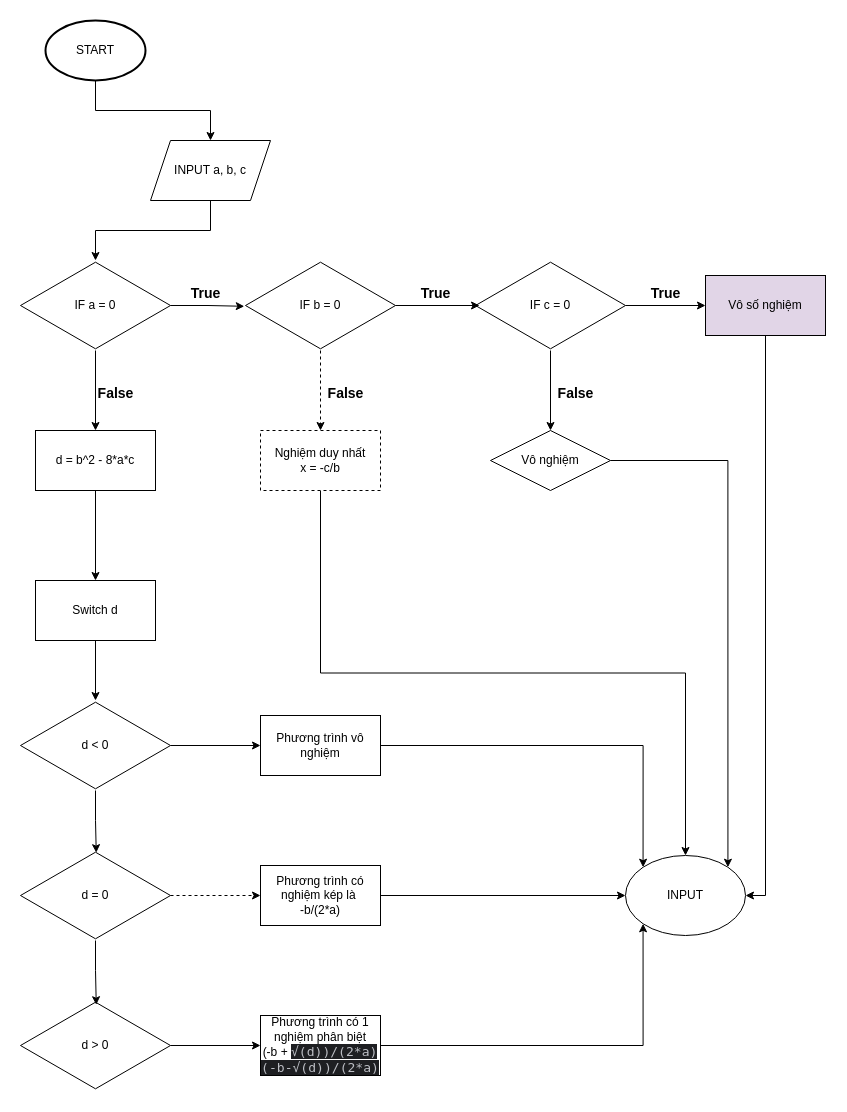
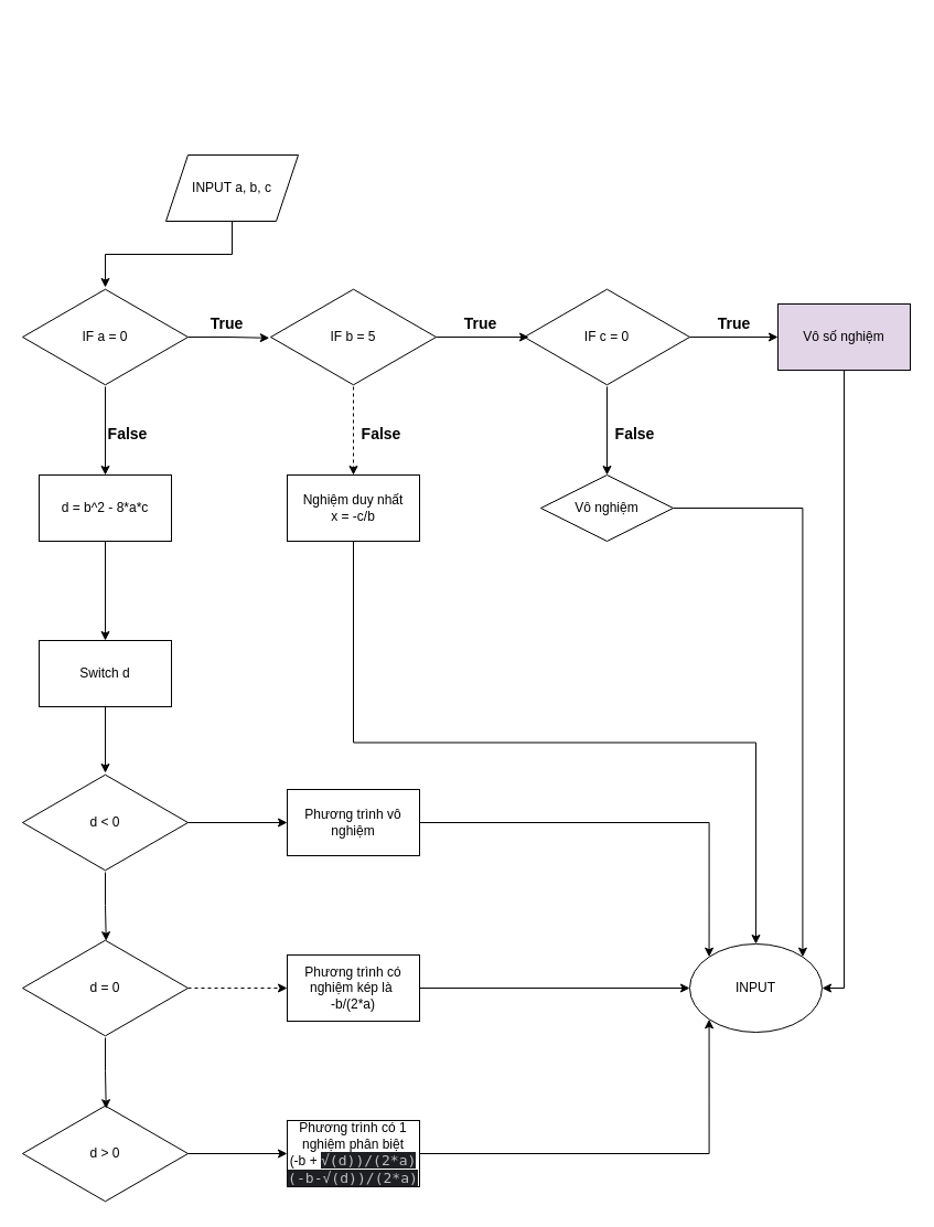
  <mxCell id="0" />
  <mxCell id="1" parent="0" />
- <mxCell id="2" style="edgeStyle=orthogonalEdgeStyle;rounded=0;orthogonalLoop=1;jettySize=auto;html=1;exitX=0.5;exitY=1;exitDx=0;exitDy=0;exitPerimeter=0;entryX=0.5;entryY=0;entryDx=0;entryDy=0;" edge="1" parent="1" source="3" target="5"><mxGeometry relative="1" as="geometry" /></mxCell>
- <mxCell id="3" value="START" style="strokeWidth=2;html=1;shape=mxgraph.flowchart.start_1;whiteSpace=wrap;" vertex="1" parent="1"><mxGeometry x="45" y="20" width="100" height="60" as="geometry" /></mxCell>
  <mxCell id="4" style="edgeStyle=orthogonalEdgeStyle;rounded=0;orthogonalLoop=1;jettySize=auto;html=1;exitX=0.5;exitY=1;exitDx=0;exitDy=0;" edge="1" parent="1" source="5" target="7"><mxGeometry relative="1" as="geometry" /></mxCell>
  <mxCell id="5" value="INPUT a, b, c" style="shape=parallelogram;perimeter=parallelogramPerimeter;whiteSpace=wrap;html=1;fixedSize=1;" vertex="1" parent="1"><mxGeometry x="150" y="140" width="120" height="60" as="geometry" /></mxCell>
  <mxCell id="6" style="edgeStyle=orthogonalEdgeStyle;rounded=0;orthogonalLoop=1;jettySize=auto;html=1;entryX=0.5;entryY=0;entryDx=0;entryDy=0;" edge="1" parent="1" source="7" target="27"><mxGeometry relative="1" as="geometry" /></mxCell>
  <mxCell id="7" value="IF a = 0" style="html=1;whiteSpace=wrap;aspect=fixed;shape=isoRectangle;" vertex="1" parent="1"><mxGeometry x="20" y="260" width="150" height="90" as="geometry" /></mxCell>
  <mxCell id="8" style="edgeStyle=orthogonalEdgeStyle;rounded=0;orthogonalLoop=1;jettySize=auto;html=1;entryX=0.5;entryY=0;entryDx=0;entryDy=0;dashed=1;" edge="1" parent="1" source="9" target="24"><mxGeometry relative="1" as="geometry" /></mxCell>
- <mxCell id="9" value="IF b = 0" style="html=1;whiteSpace=wrap;aspect=fixed;shape=isoRectangle;" vertex="1" parent="1"><mxGeometry x="245" y="260" width="150" height="90" as="geometry" /></mxCell>
+ <mxCell id="9" value="IF b = 5" style="html=1;whiteSpace=wrap;aspect=fixed;shape=isoRectangle;" vertex="1" parent="1"><mxGeometry x="245" y="260" width="150" height="90" as="geometry" /></mxCell>
  <mxCell id="10" style="edgeStyle=orthogonalEdgeStyle;rounded=0;orthogonalLoop=1;jettySize=auto;html=1;entryX=0.5;entryY=0;entryDx=0;entryDy=0;" edge="1" parent="1" source="12" target="16"><mxGeometry relative="1" as="geometry" /></mxCell>
  <mxCell id="11" style="edgeStyle=orthogonalEdgeStyle;rounded=0;orthogonalLoop=1;jettySize=auto;html=1;entryX=0;entryY=0.5;entryDx=0;entryDy=0;" edge="1" parent="1" source="12" target="18"><mxGeometry relative="1" as="geometry" /></mxCell>
  <mxCell id="12" value="IF c = 0" style="html=1;whiteSpace=wrap;aspect=fixed;shape=isoRectangle;" vertex="1" parent="1"><mxGeometry x="475" y="260" width="150" height="90" as="geometry" /></mxCell>
  <mxCell id="13" style="edgeStyle=orthogonalEdgeStyle;rounded=0;orthogonalLoop=1;jettySize=auto;html=1;entryX=-0.008;entryY=0.509;entryDx=0;entryDy=0;entryPerimeter=0;" edge="1" parent="1" source="7" target="9"><mxGeometry relative="1" as="geometry" /></mxCell>
  <mxCell id="14" style="edgeStyle=orthogonalEdgeStyle;rounded=0;orthogonalLoop=1;jettySize=auto;html=1;entryX=0.027;entryY=0.5;entryDx=0;entryDy=0;entryPerimeter=0;" edge="1" parent="1" source="9" target="12"><mxGeometry relative="1" as="geometry" /></mxCell>
  <mxCell id="15" style="edgeStyle=orthogonalEdgeStyle;rounded=0;orthogonalLoop=1;jettySize=auto;html=1;entryX=1;entryY=0;entryDx=0;entryDy=0;" edge="1" parent="1" source="16" target="45"><mxGeometry relative="1" as="geometry"><mxPoint x="765" y="460" as="targetPoint" /></mxGeometry></mxCell>
  <mxCell id="16" value="Vô nghiệm" style="rhombus;whiteSpace=wrap;html=1;" vertex="1" parent="1"><mxGeometry x="490" y="430" width="120" height="60" as="geometry" /></mxCell>
  <mxCell id="17" style="edgeStyle=orthogonalEdgeStyle;rounded=0;orthogonalLoop=1;jettySize=auto;html=1;exitX=0.5;exitY=1;exitDx=0;exitDy=0;entryX=1;entryY=0.5;entryDx=0;entryDy=0;" edge="1" parent="1" source="18" target="45"><mxGeometry relative="1" as="geometry" /></mxCell>
  <mxCell id="18" value="Vô số nghiệm" style="rounded=0;whiteSpace=wrap;html=1;fillColor=#e1d5e7;" vertex="1" parent="1"><mxGeometry x="705" y="275" width="120" height="60" as="geometry" /></mxCell>
  <mxCell id="19" value="&lt;font style=&quot;font-size: 14px;&quot;&gt;False&lt;/font&gt;" style="text;strokeColor=none;fillColor=none;html=1;fontSize=24;fontStyle=1;verticalAlign=middle;align=center;" vertex="1" parent="1"><mxGeometry x="525" y="370" width="100" height="40" as="geometry" /></mxCell>
  <mxCell id="20" value="&lt;font style=&quot;font-size: 14px;&quot;&gt;True&lt;/font&gt;" style="text;strokeColor=none;fillColor=none;html=1;fontSize=24;fontStyle=1;verticalAlign=middle;align=center;" vertex="1" parent="1"><mxGeometry x="615" y="270" width="100" height="40" as="geometry" /></mxCell>
  <mxCell id="21" value="&lt;font style=&quot;font-size: 14px;&quot;&gt;True&lt;/font&gt;" style="text;strokeColor=none;fillColor=none;html=1;fontSize=24;fontStyle=1;verticalAlign=middle;align=center;" vertex="1" parent="1"><mxGeometry x="385" y="270" width="100" height="40" as="geometry" /></mxCell>
  <mxCell id="22" value="&lt;font style=&quot;font-size: 14px;&quot;&gt;True&lt;/font&gt;" style="text;strokeColor=none;fillColor=none;html=1;fontSize=24;fontStyle=1;verticalAlign=middle;align=center;" vertex="1" parent="1"><mxGeometry x="155" y="270" width="100" height="40" as="geometry" /></mxCell>
  <mxCell id="23" style="edgeStyle=orthogonalEdgeStyle;rounded=0;orthogonalLoop=1;jettySize=auto;html=1;exitX=0.5;exitY=1;exitDx=0;exitDy=0;entryX=0.5;entryY=0;entryDx=0;entryDy=0;" edge="1" parent="1" source="24" target="45"><mxGeometry relative="1" as="geometry" /></mxCell>
- <mxCell id="24" value="Nghiệm duy nhất&lt;div&gt;x = -c/b&lt;/div&gt;" style="rounded=0;whiteSpace=wrap;html=1;dashed=1;" vertex="1" parent="1"><mxGeometry x="260" y="430" width="120" height="60" as="geometry" /></mxCell>
+ <mxCell id="24" value="Nghiệm duy nhất&lt;div&gt;x = -c/b&lt;/div&gt;" style="rounded=0;whiteSpace=wrap;html=1;" vertex="1" parent="1"><mxGeometry x="260" y="430" width="120" height="60" as="geometry" /></mxCell>
  <mxCell id="25" value="&lt;font style=&quot;font-size: 14px;&quot;&gt;False&lt;/font&gt;" style="text;strokeColor=none;fillColor=none;html=1;fontSize=24;fontStyle=1;verticalAlign=middle;align=center;" vertex="1" parent="1"><mxGeometry x="295" y="370" width="100" height="40" as="geometry" /></mxCell>
  <mxCell id="26" style="edgeStyle=orthogonalEdgeStyle;rounded=0;orthogonalLoop=1;jettySize=auto;html=1;entryX=0.5;entryY=0;entryDx=0;entryDy=0;" edge="1" parent="1" source="27" target="30"><mxGeometry relative="1" as="geometry" /></mxCell>
  <mxCell id="27" value="d = b^2 - 8*a*c" style="rounded=0;whiteSpace=wrap;html=1;" vertex="1" parent="1"><mxGeometry x="35" y="430" width="120" height="60" as="geometry" /></mxCell>
  <mxCell id="28" value="&lt;font style=&quot;font-size: 14px;&quot;&gt;False&lt;/font&gt;" style="text;strokeColor=none;fillColor=none;html=1;fontSize=24;fontStyle=1;verticalAlign=middle;align=center;" vertex="1" parent="1"><mxGeometry x="65" y="370" width="100" height="40" as="geometry" /></mxCell>
  <mxCell id="29" style="edgeStyle=orthogonalEdgeStyle;rounded=0;orthogonalLoop=1;jettySize=auto;html=1;" edge="1" parent="1" source="30" target="32"><mxGeometry relative="1" as="geometry" /></mxCell>
  <mxCell id="30" value="Switch d" style="rounded=0;whiteSpace=wrap;html=1;" vertex="1" parent="1"><mxGeometry x="35" y="580" width="120" height="60" as="geometry" /></mxCell>
  <mxCell id="31" style="edgeStyle=orthogonalEdgeStyle;rounded=0;orthogonalLoop=1;jettySize=auto;html=1;entryX=0;entryY=0.5;entryDx=0;entryDy=0;" edge="1" parent="1" source="32" target="40"><mxGeometry relative="1" as="geometry" /></mxCell>
  <mxCell id="32" value="d &amp;lt; 0" style="html=1;whiteSpace=wrap;aspect=fixed;shape=isoRectangle;" vertex="1" parent="1"><mxGeometry x="20" y="700" width="150" height="90" as="geometry" /></mxCell>
  <mxCell id="33" style="edgeStyle=orthogonalEdgeStyle;rounded=0;orthogonalLoop=1;jettySize=auto;html=1;entryX=0;entryY=0.5;entryDx=0;entryDy=0;dashed=1;" edge="1" parent="1" source="34" target="42"><mxGeometry relative="1" as="geometry" /></mxCell>
  <mxCell id="34" value="d = 0" style="html=1;whiteSpace=wrap;aspect=fixed;shape=isoRectangle;" vertex="1" parent="1"><mxGeometry x="20" y="850" width="150" height="90" as="geometry" /></mxCell>
  <mxCell id="35" style="edgeStyle=orthogonalEdgeStyle;rounded=0;orthogonalLoop=1;jettySize=auto;html=1;entryX=0;entryY=0.5;entryDx=0;entryDy=0;" edge="1" parent="1" source="36" target="44"><mxGeometry relative="1" as="geometry" /></mxCell>
  <mxCell id="36" value="d &amp;gt; 0" style="html=1;whiteSpace=wrap;aspect=fixed;shape=isoRectangle;" vertex="1" parent="1"><mxGeometry x="20" y="1000" width="150" height="90" as="geometry" /></mxCell>
  <mxCell id="37" style="edgeStyle=orthogonalEdgeStyle;rounded=0;orthogonalLoop=1;jettySize=auto;html=1;entryX=0.505;entryY=0.024;entryDx=0;entryDy=0;entryPerimeter=0;" edge="1" parent="1" source="32" target="34"><mxGeometry relative="1" as="geometry" /></mxCell>
  <mxCell id="38" style="edgeStyle=orthogonalEdgeStyle;rounded=0;orthogonalLoop=1;jettySize=auto;html=1;entryX=0.505;entryY=0.047;entryDx=0;entryDy=0;entryPerimeter=0;" edge="1" parent="1" source="34" target="36"><mxGeometry relative="1" as="geometry" /></mxCell>
  <mxCell id="39" style="edgeStyle=orthogonalEdgeStyle;rounded=0;orthogonalLoop=1;jettySize=auto;html=1;exitX=1;exitY=0.5;exitDx=0;exitDy=0;entryX=0;entryY=0;entryDx=0;entryDy=0;" edge="1" parent="1" source="40" target="45"><mxGeometry relative="1" as="geometry" /></mxCell>
  <mxCell id="40" value="Phương trình vô nghiệm" style="rounded=0;whiteSpace=wrap;html=1;" vertex="1" parent="1"><mxGeometry x="260" y="715" width="120" height="60" as="geometry" /></mxCell>
  <mxCell id="41" style="edgeStyle=orthogonalEdgeStyle;rounded=0;orthogonalLoop=1;jettySize=auto;html=1;entryX=0;entryY=0.5;entryDx=0;entryDy=0;" edge="1" parent="1" source="42" target="45"><mxGeometry relative="1" as="geometry" /></mxCell>
  <mxCell id="42" value="Phương trình có nghiệm kép là&amp;nbsp;&lt;div&gt;-b/(2*a)&lt;/div&gt;" style="rounded=0;whiteSpace=wrap;html=1;" vertex="1" parent="1"><mxGeometry x="260" y="865" width="120" height="60" as="geometry" /></mxCell>
  <mxCell id="43" style="edgeStyle=orthogonalEdgeStyle;rounded=0;orthogonalLoop=1;jettySize=auto;html=1;entryX=0;entryY=1;entryDx=0;entryDy=0;" edge="1" parent="1" source="44" target="45"><mxGeometry relative="1" as="geometry" /></mxCell>
  <mxCell id="44" value="Phương trình có 1 nghiệm phân biệt&lt;div&gt;(-b +&amp;nbsp;&lt;span style=&quot;font-family: &amp;quot;JetBrains Mono&amp;quot;, monospace; font-size: 9.8pt; background-color: rgb(30, 31, 34); color: rgb(188, 190, 196);&quot;&gt;√(d))/(2*a)&lt;/span&gt;&lt;/div&gt;&lt;div&gt;&lt;span style=&quot;font-family: &amp;quot;JetBrains Mono&amp;quot;, monospace; font-size: 9.8pt; background-color: rgb(30, 31, 34); color: rgb(188, 190, 196);&quot;&gt;(-b-&lt;/span&gt;&lt;span style=&quot;font-family: &amp;quot;JetBrains Mono&amp;quot;, monospace; font-size: 9.8pt; background-color: rgb(30, 31, 34); color: rgb(188, 190, 196);&quot;&gt;√(d))/(2*a)&lt;/span&gt;&lt;/div&gt;" style="rounded=0;whiteSpace=wrap;html=1;" vertex="1" parent="1"><mxGeometry x="260" y="1015" width="120" height="60" as="geometry" /></mxCell>
  <mxCell id="45" value="INPUT" style="ellipse;whiteSpace=wrap;html=1;" vertex="1" parent="1"><mxGeometry x="625" y="855" width="120" height="80" as="geometry" /></mxCell>
